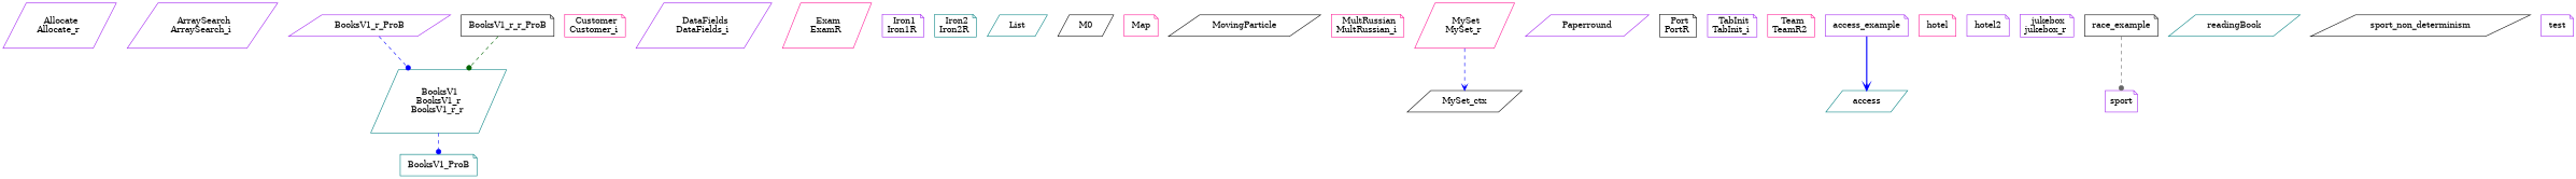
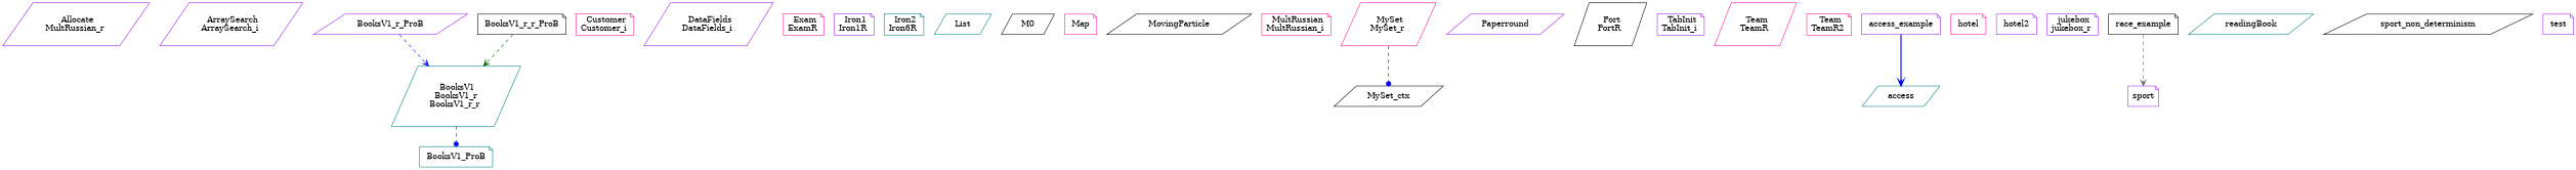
  digraph {
    node [color=purple shape=note]
    edge [arrowhead=dot color=blue style=dashed]
-   n1 [label=" Allocate\nAllocate_r " shape=parallelogram]
+   n1 [label=" Allocate\nMultRussian_r " shape=parallelogram]
    n2 [label=" ArraySearch\nArraySearch_i " shape=parallelogram]
    n3 [color=teal label=" BooksV1_ProB "]
    n4 [color=teal label=" BooksV1\nBooksV1_r\nBooksV1_r_r " shape=parallelogram]
    n5 [label=" BooksV1_r_ProB " shape=parallelogram]
    n6 [color=black label=" BooksV1_r_r_ProB "]
    n7 [color=deeppink label=" Customer\nCustomer_i "]
    n8 [label=" DataFields\nDataFields_i " shape=parallelogram]
-   n9 [color=deeppink label=" Exam\nExamR " shape=parallelogram]
+   n9 [color=deeppink label=" Exam\nExamR "]
    n10 [label=" Iron1\nIron1R "]
-   n11 [color=teal label=" Iron2\nIron2R "]
+   n11 [color=teal label=" Iron2\nIron6R "]
    n12 [color=teal label=" List " shape=parallelogram]
    n13 [color=black label=" M0 " shape=parallelogram]
    n14 [color=deeppink label=" Map "]
    n15 [color=black label=" MovingParticle " shape=parallelogram]
    n16 [color=deeppink label=" MultRussian\nMultRussian_i "]
    n17 [color=black label=" MySet_ctx " shape=parallelogram]
    n18 [color=deeppink label=" MySet\nMySet_r " shape=parallelogram]
    n19 [label=" Paperround " shape=parallelogram]
-   n20 [color=black label=" Port\nPortR "]
+   n20 [color=black label=" Port\nPortR " shape=parallelogram]
    n21 [label=" TabInit\nTabInit_i "]
+   n22 [color=deeppink label=" Team\nTeamR " shape=parallelogram]
    n23 [color=deeppink label=" Team\nTeamR2 "]
    n24 [color=teal label=" access " shape=parallelogram]
    n25 [label=" access_example "]
    n26 [color=deeppink label=" hotel "]
    n27 [label=" hotel2 "]
    n28 [label=" jukebox\njukebox_r "]
    n29 [label=sport]
    n30 [color=black label=" race_example "]
    n31 [color=teal label=" readingBook " shape=parallelogram]
    n32 [color=black label=" sport_non_determinism " shape=parallelogram]
    n33 [label=" test "]
    n4 -> n3
-   n5 -> n4
-   n6 -> n4 [color=darkgreen]
-   n18 -> n17 [arrowhead=vee]
+   n5 -> n4 [arrowhead=vee]
+   n6 -> n4 [arrowhead=vee color=darkgreen]
+   n18 -> n17
    n25 -> n24 [arrowhead=vee style=bold]
-   n30 -> n29 [color=gray40]
+   n30 -> n29 [arrowhead=vee color=gray40]
  }
